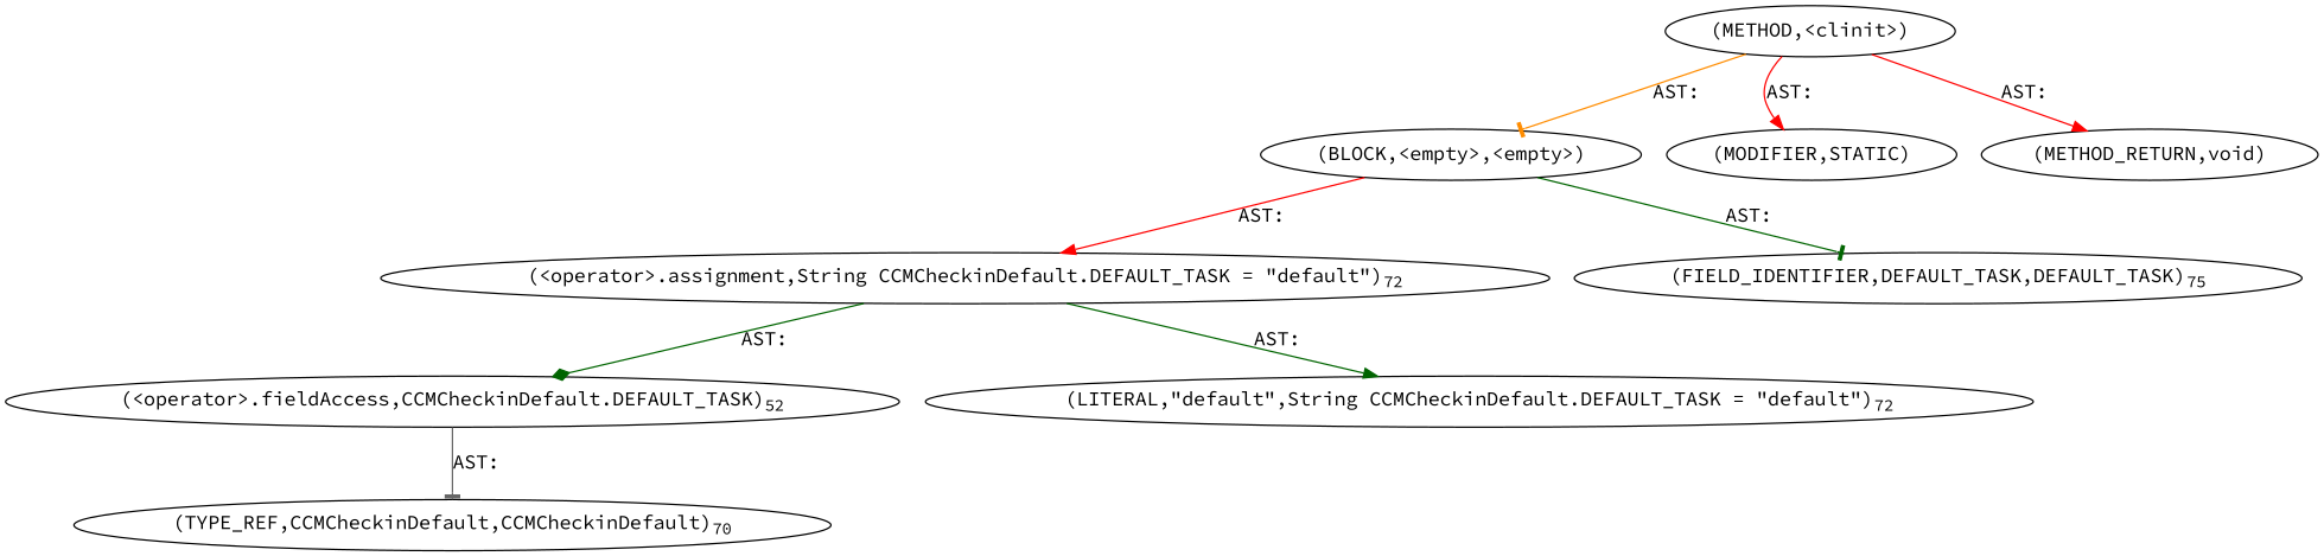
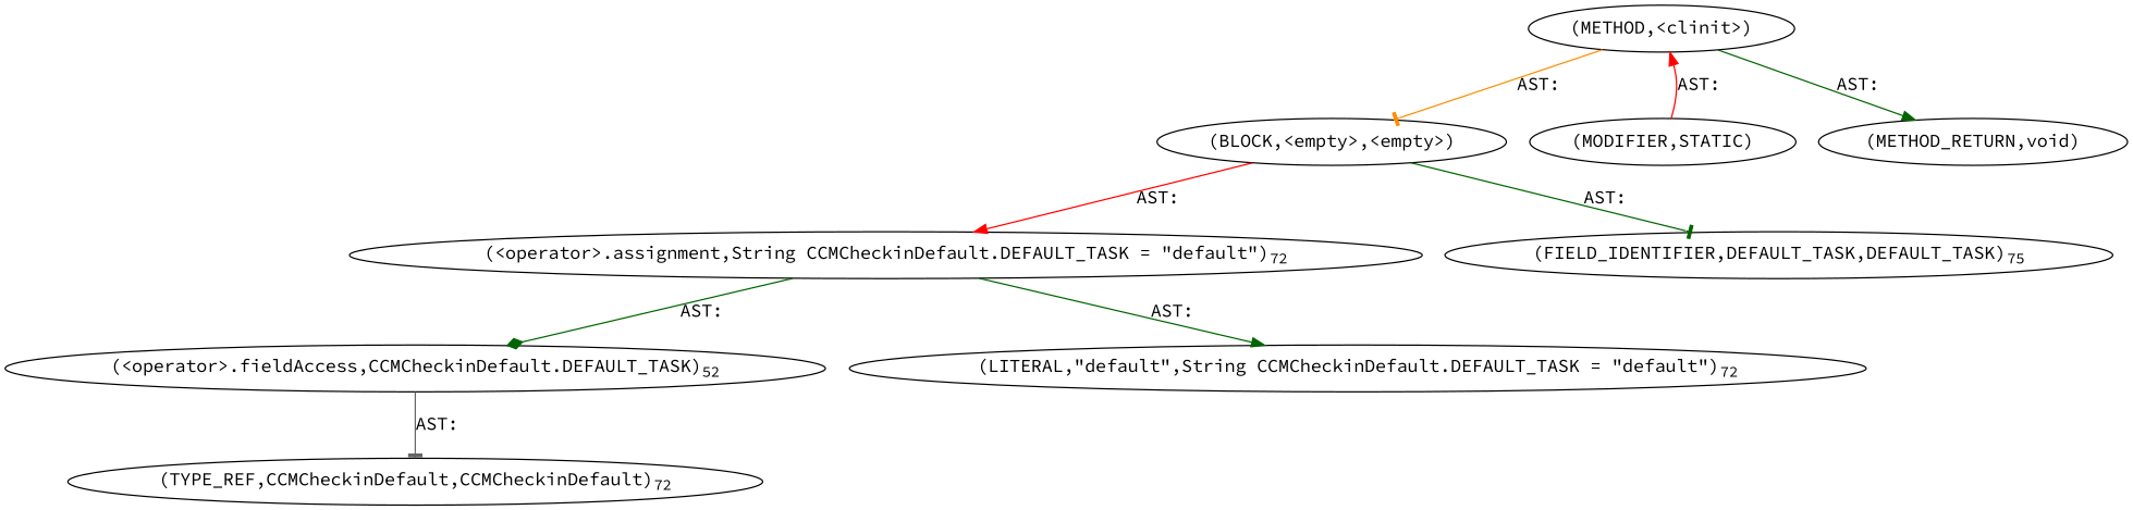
  digraph {
    fontname="Source Code Pro"
    node [fontname="Source Code Pro"]
    edge [arrowhead=normal color=red fontname="Source Code Pro"]
    n1 [label=<(METHOD,&lt;clinit&gt;)>]
    n2 [label=<(BLOCK,&lt;empty&gt;,&lt;empty&gt;)>]
    n3 [label=<(MODIFIER,STATIC)>]
    n4 [label=<(METHOD_RETURN,void)>]
    n5 [label=<(&lt;operator&gt;.assignment,String CCMCheckinDefault.DEFAULT_TASK = &quot;default&quot;)<SUB>72</SUB>>]
    n6 [label=<(FIELD_IDENTIFIER,DEFAULT_TASK,DEFAULT_TASK)<SUB>75</SUB>>]
    n7 [label=<(&lt;operator&gt;.fieldAccess,CCMCheckinDefault.DEFAULT_TASK)<SUB>52</SUB>>]
    n8 [label=<(LITERAL,&quot;default&quot;,String CCMCheckinDefault.DEFAULT_TASK = &quot;default&quot;)<SUB>72</SUB>>]
-   n9 [label=<(TYPE_REF,CCMCheckinDefault,CCMCheckinDefault)<SUB>70</SUB>>]
+   n9 [label=<(TYPE_REF,CCMCheckinDefault,CCMCheckinDefault)<SUB>72</SUB>>]
    n1 -> n2 [arrowhead=tee color=darkorange label="AST: "]
-   n1 -> n3 [label="AST: "]
-   n1 -> n4 [label="AST: "]
+   n3 -> n1 [label="AST: "]
+   n1 -> n4 [color=darkgreen label="AST: "]
    n2 -> n5 [label="AST: "]
    n2 -> n6 [arrowhead=tee color=darkgreen label="AST: "]
    n5 -> n7 [arrowhead=diamond color=darkgreen label="AST: "]
    n5 -> n8 [color=darkgreen label="AST: "]
    n7 -> n9 [arrowhead=tee color=gray40 label="AST: "]
  }
